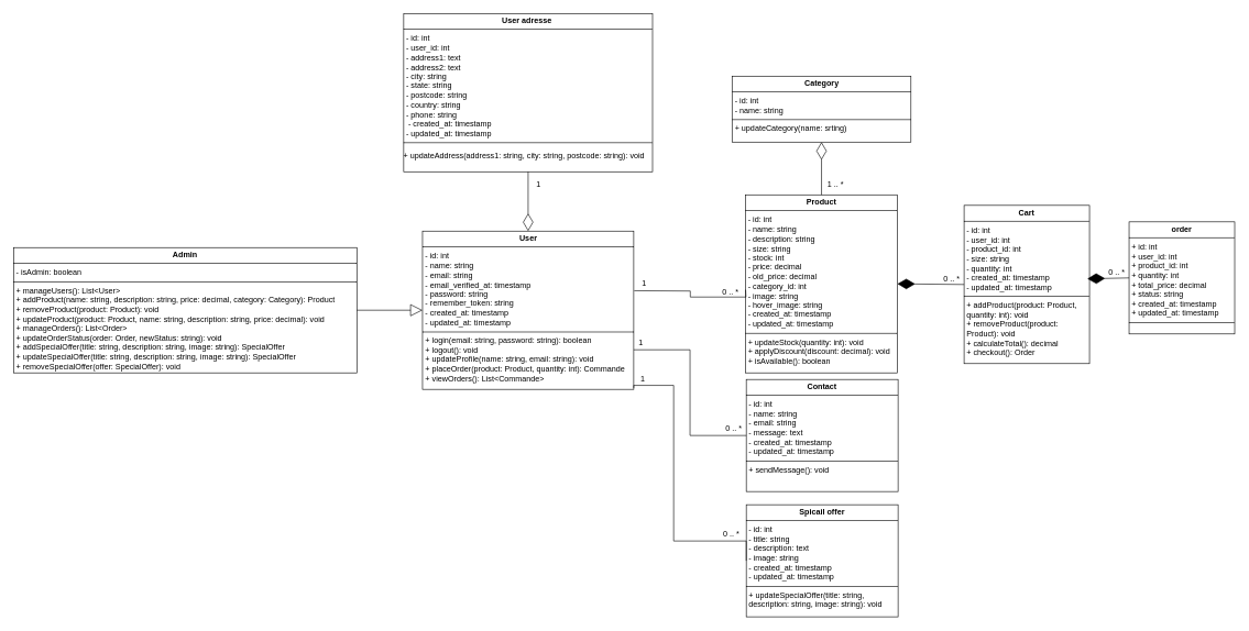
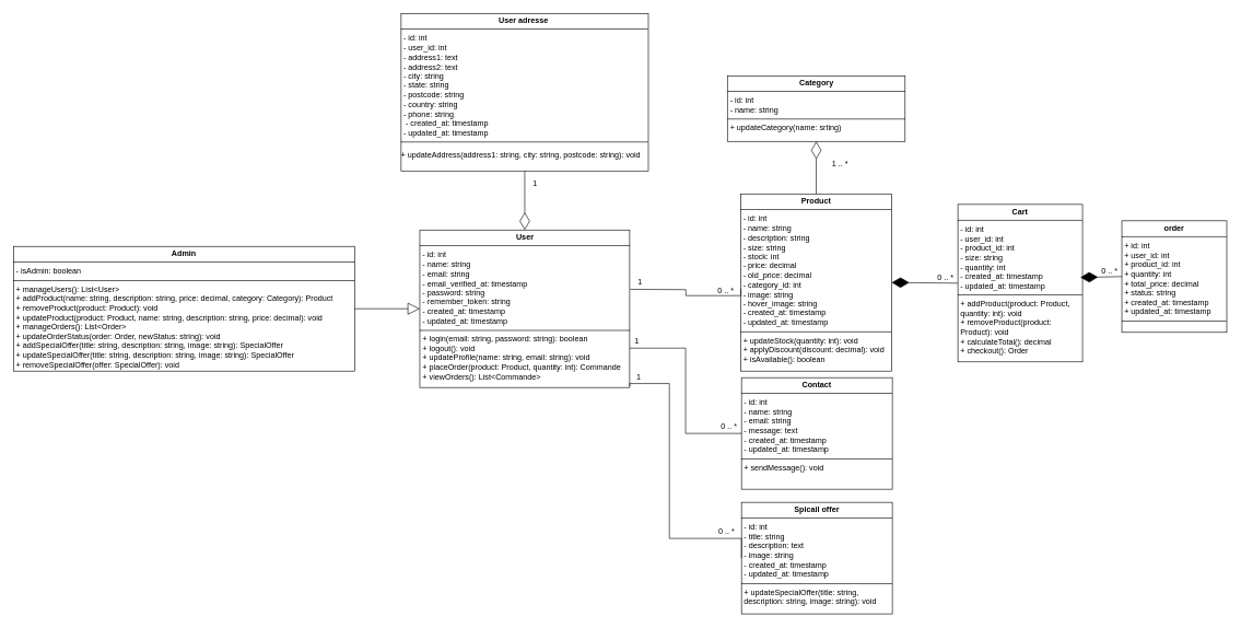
  <mxCell id="0" />
  <mxCell id="1" parent="0" />
  <mxCell id="2" value="&lt;p style=&quot;margin:0px;margin-top:4px;text-align:center;&quot;&gt;&lt;b&gt;User&lt;/b&gt;&lt;/p&gt;&lt;hr size=&quot;1&quot; style=&quot;border-style:solid;&quot;&gt;&lt;p style=&quot;margin:0px;margin-left:4px;&quot;&gt;- id: int&lt;/p&gt;&lt;p style=&quot;margin:0px;margin-left:4px;&quot;&gt;- name: string&lt;/p&gt;&lt;p style=&quot;margin:0px;margin-left:4px;&quot;&gt;- email: string&lt;/p&gt;&lt;p style=&quot;margin:0px;margin-left:4px;&quot;&gt;- email_verified_at: timestamp&lt;/p&gt;&lt;p style=&quot;margin:0px;margin-left:4px;&quot;&gt;- password: string&lt;/p&gt;&lt;p style=&quot;margin:0px;margin-left:4px;&quot;&gt;&lt;span style=&quot;background-color: transparent; color: light-dark(rgb(0, 0, 0), rgb(255, 255, 255));&quot;&gt;- remember_token: string&lt;/span&gt;&lt;/p&gt;&lt;p style=&quot;margin:0px;margin-left:4px;&quot;&gt;- created_at: timestamp&amp;nbsp;&lt;/p&gt;&lt;p style=&quot;margin:0px;margin-left:4px;&quot;&gt;- updated_at: timestamp&lt;/p&gt;&lt;hr size=&quot;1&quot; style=&quot;border-style:solid;&quot;&gt;&lt;p style=&quot;margin: 0px 0px 0px 4px;&quot;&gt;+ login(email: string, password: string): boolean&amp;nbsp;&lt;/p&gt;&lt;p style=&quot;margin: 0px 0px 0px 4px;&quot;&gt;+ logout(): void&lt;/p&gt;&lt;p style=&quot;margin: 0px 0px 0px 4px;&quot;&gt;+ updateProfile(name: string, email: string): void&amp;nbsp;&lt;/p&gt;&lt;p style=&quot;margin: 0px 0px 0px 4px;&quot;&gt;+ placeOrder(product: Product, quantity: int): Commande&lt;/p&gt;&lt;p style=&quot;margin: 0px 0px 0px 4px;&quot;&gt;+ viewOrders(): List&amp;lt;Commande&amp;gt;&lt;/p&gt;&lt;p style=&quot;margin:0px;margin-left:4px;&quot;&gt;&lt;br&gt;&lt;/p&gt;&lt;p style=&quot;margin:0px;margin-left:4px;&quot;&gt;&lt;br&gt;&lt;/p&gt;&lt;p style=&quot;margin:0px;margin-left:4px;&quot;&gt;&lt;br&gt;&lt;/p&gt;" style="verticalAlign=top;align=left;overflow=fill;html=1;whiteSpace=wrap;" parent="1" vertex="1"><mxGeometry x="639.5" y="350" width="320" height="240" as="geometry" /></mxCell>
  <mxCell id="3" value="&lt;p style=&quot;margin:0px;margin-top:4px;text-align:center;&quot;&gt;&lt;b&gt;Category&lt;/b&gt;&lt;/p&gt;&lt;hr size=&quot;1&quot; style=&quot;border-style:solid;&quot;&gt;&lt;p style=&quot;margin:0px;margin-left:4px;&quot;&gt;- id: int&amp;nbsp;&amp;nbsp;&lt;/p&gt;&lt;p style=&quot;margin:0px;margin-left:4px;&quot;&gt;- name: string&amp;nbsp;&lt;/p&gt;&lt;hr size=&quot;1&quot; style=&quot;border-style:solid;&quot;&gt;&lt;p style=&quot;margin: 0px 0px 0px 4px;&quot;&gt;+ updateCategory(name: srting)&lt;br&gt;&lt;/p&gt;" style="verticalAlign=top;align=left;overflow=fill;html=1;whiteSpace=wrap;" parent="1" vertex="1"><mxGeometry x="1108.5" y="115" width="271" height="100" as="geometry" /></mxCell>
  <mxCell id="4" value="&lt;p style=&quot;margin:0px;margin-top:4px;text-align:center;&quot;&gt;&lt;b&gt;User adresse&amp;nbsp;&lt;/b&gt;&lt;/p&gt;&lt;hr size=&quot;1&quot; style=&quot;border-style:solid;&quot;&gt;&lt;p style=&quot;margin:0px;margin-left:4px;&quot;&gt;- id: int&lt;/p&gt;&lt;p style=&quot;margin:0px;margin-left:4px;&quot;&gt;- user_id: int&lt;/p&gt;&lt;p style=&quot;margin:0px;margin-left:4px;&quot;&gt;- address1: text&lt;/p&gt;&lt;p style=&quot;margin:0px;margin-left:4px;&quot;&gt;- address2: text&amp;nbsp;&amp;nbsp;&lt;/p&gt;&lt;p style=&quot;margin:0px;margin-left:4px;&quot;&gt;- city: string&amp;nbsp; &amp;nbsp;&amp;nbsp;&lt;/p&gt;&lt;p style=&quot;margin:0px;margin-left:4px;&quot;&gt;- state: string&amp;nbsp; &amp;nbsp;&lt;/p&gt;&lt;p style=&quot;margin:0px;margin-left:4px;&quot;&gt;- postcode: string&lt;/p&gt;&lt;p style=&quot;margin:0px;margin-left:4px;&quot;&gt;- country: string&amp;nbsp;&lt;/p&gt;&lt;p style=&quot;margin:0px;margin-left:4px;&quot;&gt;- phone: string&amp;nbsp;&amp;nbsp;&lt;/p&gt;&lt;p style=&quot;margin:0px;margin-left:4px;&quot;&gt;&amp;nbsp;- created_at: timestamp&amp;nbsp;&lt;/p&gt;&lt;p style=&quot;margin:0px;margin-left:4px;&quot;&gt;- updated_at: timestamp&amp;nbsp;&lt;/p&gt;&lt;hr size=&quot;1&quot; style=&quot;border-style:solid;&quot;&gt;&lt;p data-pm-slice=&quot;0 0 []&quot;&gt;+ updateAddress(address1: string, city: string, postcode: string): void&lt;/p&gt;" style="verticalAlign=top;align=left;overflow=fill;html=1;whiteSpace=wrap;" parent="1" vertex="1"><mxGeometry x="611" y="20" width="377" height="240" as="geometry" /></mxCell>
  <mxCell id="5" value="&lt;p style=&quot;margin:0px;margin-top:4px;text-align:center;&quot;&gt;&lt;b&gt;Cart&lt;/b&gt;&lt;/p&gt;&lt;hr size=&quot;1&quot; style=&quot;border-style:solid;&quot;&gt;&lt;p style=&quot;margin:0px;margin-left:4px;&quot;&gt;- id: int&lt;/p&gt;&lt;p style=&quot;margin:0px;margin-left:4px;&quot;&gt;- user_id: int&lt;/p&gt;&lt;p style=&quot;margin:0px;margin-left:4px;&quot;&gt;- product_id: int&lt;span style=&quot;background-color: transparent; color: light-dark(rgb(0, 0, 0), rgb(255, 255, 255));&quot;&gt;&amp;nbsp; &amp;nbsp;&lt;/span&gt;&lt;/p&gt;&lt;p style=&quot;margin:0px;margin-left:4px;&quot;&gt;- size: string&amp;nbsp; &amp;nbsp;&amp;nbsp;&lt;/p&gt;&lt;p style=&quot;margin:0px;margin-left:4px;&quot;&gt;- quantity: int&amp;nbsp;&lt;/p&gt;&lt;p style=&quot;margin:0px;margin-left:4px;&quot;&gt;- created_at: timestamp&amp;nbsp;&lt;/p&gt;&lt;p style=&quot;margin:0px;margin-left:4px;&quot;&gt;- updated_at: timestamp&amp;nbsp;&lt;/p&gt;&lt;hr size=&quot;1&quot; style=&quot;border-style:solid;&quot;&gt;&lt;p style=&quot;margin:0px;margin-left:4px;&quot;&gt;+ addProduct(product: Product, quantity: int): void&lt;/p&gt;&lt;p style=&quot;margin:0px;margin-left:4px;&quot;&gt;+ removeProduct(product: Product): void&lt;/p&gt;&lt;p style=&quot;margin:0px;margin-left:4px;&quot;&gt;+ calculateTotal(): decimal&lt;/p&gt;&lt;p style=&quot;margin:0px;margin-left:4px;&quot;&gt;+ checkout(): Order&lt;/p&gt;&lt;p style=&quot;margin:0px;margin-left:4px;&quot;&gt;&lt;br&gt;&lt;/p&gt;" style="verticalAlign=top;align=left;overflow=fill;html=1;whiteSpace=wrap;" parent="1" vertex="1"><mxGeometry x="1460" y="311" width="190" height="240" as="geometry" /></mxCell>
  <mxCell id="6" value="&lt;p style=&quot;margin:0px;margin-top:4px;text-align:center;&quot;&gt;&lt;b&gt;Admin&lt;/b&gt;&lt;/p&gt;&lt;hr size=&quot;1&quot; style=&quot;border-style:solid;&quot;&gt;&lt;p style=&quot;margin: 0px 0px 0px 4px;&quot;&gt;- isAdmin: boolean&lt;/p&gt;&lt;hr size=&quot;1&quot; style=&quot;border-style:solid;&quot;&gt;&lt;p style=&quot;margin: 0px 0px 0px 4px;&quot;&gt;+ manageUsers(): List&amp;lt;User&amp;gt;&lt;/p&gt;&lt;p style=&quot;margin: 0px 0px 0px 4px;&quot;&gt;+ addProduct(name: string, description: string, price: decimal, category: Category): Product&lt;/p&gt;&lt;p style=&quot;margin: 0px 0px 0px 4px;&quot;&gt;+ removeProduct(product: Product): void&amp;nbsp;&lt;/p&gt;&lt;p style=&quot;margin: 0px 0px 0px 4px;&quot;&gt;+ updateProduct(product: Product, name: string, description: string, price: decimal): void&lt;/p&gt;&lt;p style=&quot;margin: 0px 0px 0px 4px;&quot;&gt;+ manageOrders(): List&amp;lt;Order&amp;gt;&lt;/p&gt;&lt;p style=&quot;margin: 0px 0px 0px 4px;&quot;&gt;+ updateOrderStatus(order: Order, newStatus: string): void&amp;nbsp;&lt;/p&gt;&lt;p style=&quot;margin: 0px 0px 0px 4px;&quot;&gt;+ addSpecialOffer(title: string, description: string, image: string): SpecialOffer&amp;nbsp;&lt;/p&gt;&lt;p style=&quot;margin: 0px 0px 0px 4px;&quot;&gt;+ updateSpecialOffer(title: string, description: string, image: string): SpecialOffer&amp;nbsp;&lt;/p&gt;&lt;p style=&quot;margin: 0px 0px 0px 4px;&quot;&gt;+ removeSpecialOffer(offer: SpecialOffer): void&amp;nbsp;&lt;/p&gt;" style="verticalAlign=top;align=left;overflow=fill;html=1;whiteSpace=wrap;" parent="1" vertex="1"><mxGeometry x="20" y="375" width="520" height="190" as="geometry" /></mxCell>
  <mxCell id="7" value="" style="endArrow=block;endSize=16;endFill=0;html=1;rounded=0;exitX=1;exitY=0.5;exitDx=0;exitDy=0;entryX=0;entryY=0.5;entryDx=0;entryDy=0;" parent="1" source="6" target="2" edge="1"><mxGeometry width="160" relative="1" as="geometry"><mxPoint x="970" y="655" as="sourcePoint" /><mxPoint x="1130" y="655" as="targetPoint" /></mxGeometry></mxCell>
  <mxCell id="8" value="&lt;p style=&quot;margin:0px;margin-top:4px;text-align:center;&quot;&gt;&lt;b&gt;Product&lt;/b&gt;&lt;/p&gt;&lt;hr size=&quot;1&quot; style=&quot;border-style:solid;&quot;&gt;&lt;p style=&quot;margin:0px;margin-left:4px;&quot;&gt;- id: int&lt;/p&gt;&lt;p style=&quot;margin:0px;margin-left:4px;&quot;&gt;- name: string&lt;/p&gt;&lt;p style=&quot;margin:0px;margin-left:4px;&quot;&gt;- description: string&lt;/p&gt;&lt;p style=&quot;margin:0px;margin-left:4px;&quot;&gt;- size: string&lt;/p&gt;&lt;p style=&quot;margin:0px;margin-left:4px;&quot;&gt;- stock: int&lt;/p&gt;&lt;p style=&quot;margin:0px;margin-left:4px;&quot;&gt;- price: decimal&lt;/p&gt;&lt;p style=&quot;margin:0px;margin-left:4px;&quot;&gt;- old_price: decimal&lt;/p&gt;&lt;p style=&quot;margin:0px;margin-left:4px;&quot;&gt;- category_id: int&lt;/p&gt;&lt;p style=&quot;margin:0px;margin-left:4px;&quot;&gt;- image: string&lt;/p&gt;&lt;p style=&quot;margin:0px;margin-left:4px;&quot;&gt;- hover_image: string&lt;/p&gt;&lt;p style=&quot;margin:0px;margin-left:4px;&quot;&gt;- created_at: timestamp&lt;/p&gt;&lt;p style=&quot;margin:0px;margin-left:4px;&quot;&gt;- updated_at: timestamp&lt;/p&gt;&lt;hr size=&quot;1&quot; style=&quot;border-style:solid;&quot;&gt;&lt;p style=&quot;margin: 0px 0px 0px 4px;&quot;&gt;+ updateStock(quantity: int): void&amp;nbsp;&lt;/p&gt;&lt;p style=&quot;margin: 0px 0px 0px 4px;&quot;&gt;+ applyDiscount(discount: decimal): void&lt;/p&gt;&lt;p style=&quot;margin: 0px 0px 0px 4px;&quot;&gt;+ isAvailable(): boolean&amp;nbsp;&lt;/p&gt;" style="verticalAlign=top;align=left;overflow=fill;html=1;whiteSpace=wrap;" parent="1" vertex="1"><mxGeometry x="1129" y="295" width="230" height="270" as="geometry" /></mxCell>
  <mxCell id="9" value="&lt;p style=&quot;margin:0px;margin-top:4px;text-align:center;&quot;&gt;&lt;b&gt;Spicail offer&lt;/b&gt;&lt;/p&gt;&lt;hr size=&quot;1&quot; style=&quot;border-style:solid;&quot;&gt;&lt;p style=&quot;margin:0px;margin-left:4px;&quot;&gt;- id: int&lt;/p&gt;&lt;p style=&quot;margin:0px;margin-left:4px;&quot;&gt;- title: string&lt;/p&gt;&lt;p style=&quot;margin:0px;margin-left:4px;&quot;&gt;- description: text&lt;/p&gt;&lt;p style=&quot;margin:0px;margin-left:4px;&quot;&gt;- image: string&lt;/p&gt;&lt;p style=&quot;margin:0px;margin-left:4px;&quot;&gt;- created_at: timestamp&lt;/p&gt;&lt;p style=&quot;margin:0px;margin-left:4px;&quot;&gt;- updated_at: timestamp&lt;/p&gt;&lt;hr size=&quot;1&quot; style=&quot;border-style:solid;&quot;&gt;&lt;p style=&quot;margin: 0px 0px 0px 4px;&quot;&gt;+ updateSpecialOffer(title: string, description: string, image: string): void&lt;/p&gt;" style="verticalAlign=top;align=left;overflow=fill;html=1;whiteSpace=wrap;" parent="1" vertex="1"><mxGeometry x="1130" y="765" width="230" height="170" as="geometry" /></mxCell>
  <mxCell id="10" value="&lt;p style=&quot;margin:0px;margin-top:4px;text-align:center;&quot;&gt;&lt;b&gt;Contact&lt;/b&gt;&lt;/p&gt;&lt;hr size=&quot;1&quot; style=&quot;border-style:solid;&quot;&gt;&lt;p style=&quot;margin:0px;margin-left:4px;&quot;&gt;- id: int&lt;/p&gt;&lt;p style=&quot;margin:0px;margin-left:4px;&quot;&gt;- name: string&lt;/p&gt;&lt;p style=&quot;margin:0px;margin-left:4px;&quot;&gt;- email: string&lt;/p&gt;&lt;p style=&quot;margin:0px;margin-left:4px;&quot;&gt;- message: text&lt;/p&gt;&lt;p style=&quot;margin:0px;margin-left:4px;&quot;&gt;- created_at: timestamp&lt;/p&gt;&lt;p style=&quot;margin:0px;margin-left:4px;&quot;&gt;- updated_at: timestamp&lt;/p&gt;&lt;hr size=&quot;1&quot; style=&quot;border-style:solid;&quot;&gt;&lt;p style=&quot;margin: 0px 0px 0px 4px;&quot;&gt;+ sendMessage(): void&lt;/p&gt;" style="verticalAlign=top;align=left;overflow=fill;html=1;whiteSpace=wrap;" parent="1" vertex="1"><mxGeometry x="1130" y="575" width="230" height="170" as="geometry" /></mxCell>
  <mxCell id="11" value="" style="endArrow=diamondThin;endFill=1;endSize=24;html=1;rounded=0;entryX=1;entryY=0.5;entryDx=0;entryDy=0;exitX=0;exitY=0.5;exitDx=0;exitDy=0;" parent="1" source="5" target="8" edge="1"><mxGeometry width="160" relative="1" as="geometry"><mxPoint x="1290" y="635" as="sourcePoint" /><mxPoint x="1450" y="635" as="targetPoint" /></mxGeometry></mxCell>
  <mxCell id="12" value="" style="endArrow=diamondThin;endFill=0;endSize=24;html=1;rounded=0;exitX=0.5;exitY=0;exitDx=0;exitDy=0;entryX=0.5;entryY=1;entryDx=0;entryDy=0;" parent="1" source="8" target="3" edge="1"><mxGeometry width="160" relative="1" as="geometry"><mxPoint x="1280" y="625" as="sourcePoint" /><mxPoint x="1440" y="625" as="targetPoint" /></mxGeometry></mxCell>
  <mxCell id="13" value="" style="endArrow=none;html=1;edgeStyle=orthogonalEdgeStyle;rounded=0;exitX=1.001;exitY=0.357;exitDx=0;exitDy=0;entryX=0;entryY=0.5;entryDx=0;entryDy=0;exitPerimeter=0;" parent="1" edge="1"><mxGeometry relative="1" as="geometry"><mxPoint x="960.32" y="440.39" as="sourcePoint" /><mxPoint x="1129" y="439" as="targetPoint" /></mxGeometry></mxCell>
  <mxCell id="14" value="" style="endArrow=diamondThin;endFill=0;endSize=24;html=1;rounded=0;exitX=0.5;exitY=1;exitDx=0;exitDy=0;entryX=0.5;entryY=0;entryDx=0;entryDy=0;" parent="1" source="4" target="2" edge="1"><mxGeometry width="160" relative="1" as="geometry"><mxPoint x="1130" y="345" as="sourcePoint" /><mxPoint x="1290" y="345" as="targetPoint" /></mxGeometry></mxCell>
  <mxCell id="15" value="" style="endArrow=none;html=1;edgeStyle=orthogonalEdgeStyle;rounded=0;entryX=0;entryY=0.5;entryDx=0;entryDy=0;exitX=1;exitY=0.75;exitDx=0;exitDy=0;" parent="1" source="2" target="10" edge="1"><mxGeometry relative="1" as="geometry"><mxPoint x="960" y="535" as="sourcePoint" /><mxPoint x="1120" y="535" as="targetPoint" /></mxGeometry></mxCell>
  <mxCell id="16" value="1" style="text;html=1;align=center;verticalAlign=middle;resizable=0;points=[];autosize=1;strokeColor=none;fillColor=none;" parent="1" vertex="1"><mxGeometry x="960" y="415" width="30" height="30" as="geometry" /></mxCell>
  <mxCell id="17" value="1" style="text;html=1;align=center;verticalAlign=middle;resizable=0;points=[];autosize=1;strokeColor=none;fillColor=none;" parent="1" vertex="1"><mxGeometry x="955" y="505" width="30" height="30" as="geometry" /></mxCell>
  <mxCell id="18" value="1" style="text;html=1;align=center;verticalAlign=middle;resizable=0;points=[];autosize=1;strokeColor=none;fillColor=none;" parent="1" vertex="1"><mxGeometry x="958" y="559" width="30" height="30" as="geometry" /></mxCell>
  <mxCell id="19" value="1" style="text;html=1;align=center;verticalAlign=middle;resizable=0;points=[];autosize=1;strokeColor=none;fillColor=none;" parent="1" vertex="1"><mxGeometry x="800" y="265" width="30" height="30" as="geometry" /></mxCell>
  <mxCell id="20" value="0 .. *" style="text;html=1;align=center;verticalAlign=middle;resizable=0;points=[];autosize=1;strokeColor=none;fillColor=none;" parent="1" vertex="1"><mxGeometry x="1416" y="407" width="50" height="30" as="geometry" /></mxCell>
  <mxCell id="21" value="0 .. *" style="text;html=1;align=center;verticalAlign=middle;resizable=0;points=[];autosize=1;strokeColor=none;fillColor=none;" parent="1" vertex="1"><mxGeometry x="1086" y="635" width="50" height="30" as="geometry" /></mxCell>
  <mxCell id="22" value="" style="endArrow=none;html=1;edgeStyle=orthogonalEdgeStyle;rounded=0;entryX=0;entryY=0.5;entryDx=0;entryDy=0;exitX=1;exitY=0.991;exitDx=0;exitDy=0;exitPerimeter=0;" parent="1" source="2" target="9" edge="1"><mxGeometry relative="1" as="geometry"><mxPoint x="970" y="605" as="sourcePoint" /><mxPoint x="1080" y="845" as="targetPoint" /><Array as="points"><mxPoint x="960" y="584" /><mxPoint x="1020" y="584" /><mxPoint x="1020" y="820" /><mxPoint x="1130" y="820" /></Array></mxGeometry></mxCell>
  <mxCell id="23" value="0 .. *" style="text;html=1;align=center;verticalAlign=middle;resizable=0;points=[];autosize=1;strokeColor=none;fillColor=none;" vertex="1" parent="1"><mxGeometry x="1082" y="795" width="50" height="30" as="geometry" /></mxCell>
  <mxCell id="24" value="&lt;p style=&quot;margin:0px;margin-top:4px;text-align:center;&quot;&gt;&lt;b&gt;order&lt;/b&gt;&lt;/p&gt;&lt;hr size=&quot;1&quot; style=&quot;border-style:solid;&quot;&gt;&lt;p style=&quot;margin:0px;margin-left:4px;&quot;&gt;+ id: int&lt;/p&gt;&lt;p style=&quot;margin:0px;margin-left:4px;&quot;&gt;+ user_id: int&lt;/p&gt;&lt;p style=&quot;margin:0px;margin-left:4px;&quot;&gt;+ product_id: int&lt;/p&gt;&lt;p style=&quot;margin:0px;margin-left:4px;&quot;&gt;+ quantity: int&lt;/p&gt;&lt;p style=&quot;margin:0px;margin-left:4px;&quot;&gt;+ total_price: decimal&lt;/p&gt;&lt;p style=&quot;margin:0px;margin-left:4px;&quot;&gt;+ status: string&amp;nbsp;&lt;/p&gt;&lt;p style=&quot;margin:0px;margin-left:4px;&quot;&gt;+ created_at: timestamp&lt;/p&gt;&lt;p style=&quot;margin:0px;margin-left:4px;&quot;&gt;+ updated_at: timestamp&lt;/p&gt;&lt;hr size=&quot;1&quot; style=&quot;border-style:solid;&quot;&gt;&lt;p style=&quot;margin:0px;margin-left:4px;&quot;&gt;&lt;br&gt;&lt;/p&gt;" style="verticalAlign=top;align=left;overflow=fill;html=1;whiteSpace=wrap;" vertex="1" parent="1"><mxGeometry x="1710" y="336" width="160" height="170" as="geometry" /></mxCell>
  <mxCell id="25" value="" style="endArrow=diamondThin;endFill=1;endSize=24;html=1;rounded=0;entryX=0.983;entryY=0.464;entryDx=0;entryDy=0;exitX=0;exitY=0.5;exitDx=0;exitDy=0;entryPerimeter=0;" edge="1" parent="1" source="24" target="5"><mxGeometry width="160" relative="1" as="geometry"><mxPoint x="1683" y="423" as="sourcePoint" /><mxPoint x="1605" y="429.41" as="targetPoint" /></mxGeometry></mxCell>
- <mxCell id="26" value="1 .. *" style="text;html=1;align=center;verticalAlign=middle;resizable=0;points=[];autosize=1;strokeColor=none;fillColor=none;" vertex="1" parent="1"><mxGeometry x="1240" y="265" width="50" height="30" as="geometry" /></mxCell>
+ <mxCell id="26" value="1 .. *" style="text;html=1;align=center;verticalAlign=middle;resizable=0;points=[];autosize=1;strokeColor=none;fillColor=none;" vertex="1" parent="1"><mxGeometry x="1255" y="235" width="50" height="30" as="geometry" /></mxCell>
  <mxCell id="27" value="0 .. *" style="text;html=1;align=center;verticalAlign=middle;resizable=0;points=[];autosize=1;strokeColor=none;fillColor=none;" vertex="1" parent="1"><mxGeometry x="1666" y="398" width="50" height="30" as="geometry" /></mxCell>
  <mxCell id="28" value="0 .. *" style="text;html=1;align=center;verticalAlign=middle;resizable=0;points=[];autosize=1;strokeColor=none;fillColor=none;" vertex="1" parent="1"><mxGeometry x="1081" y="427" width="50" height="30" as="geometry" /></mxCell>
